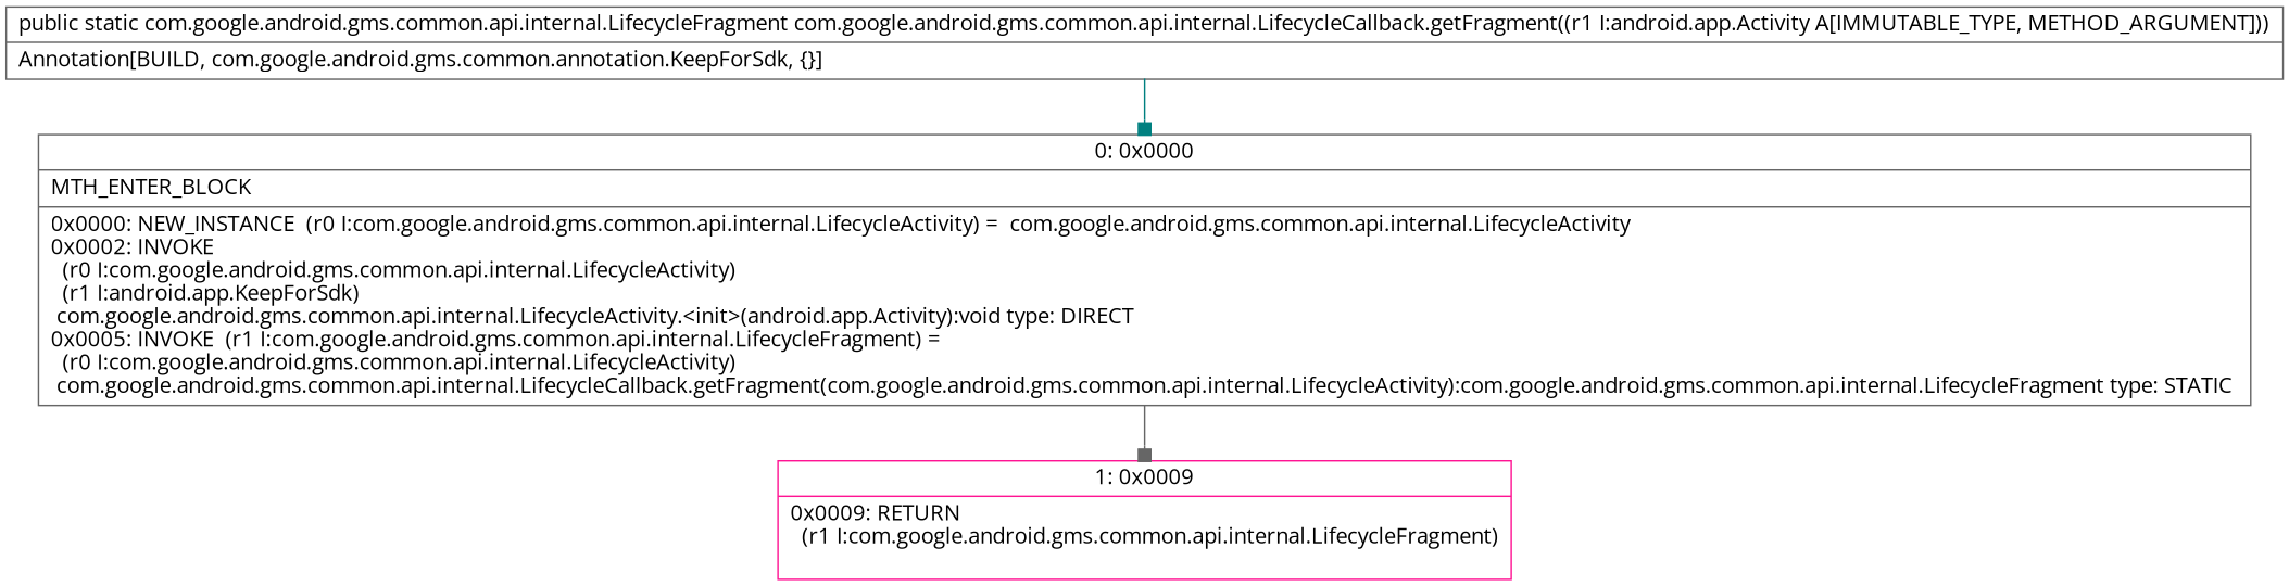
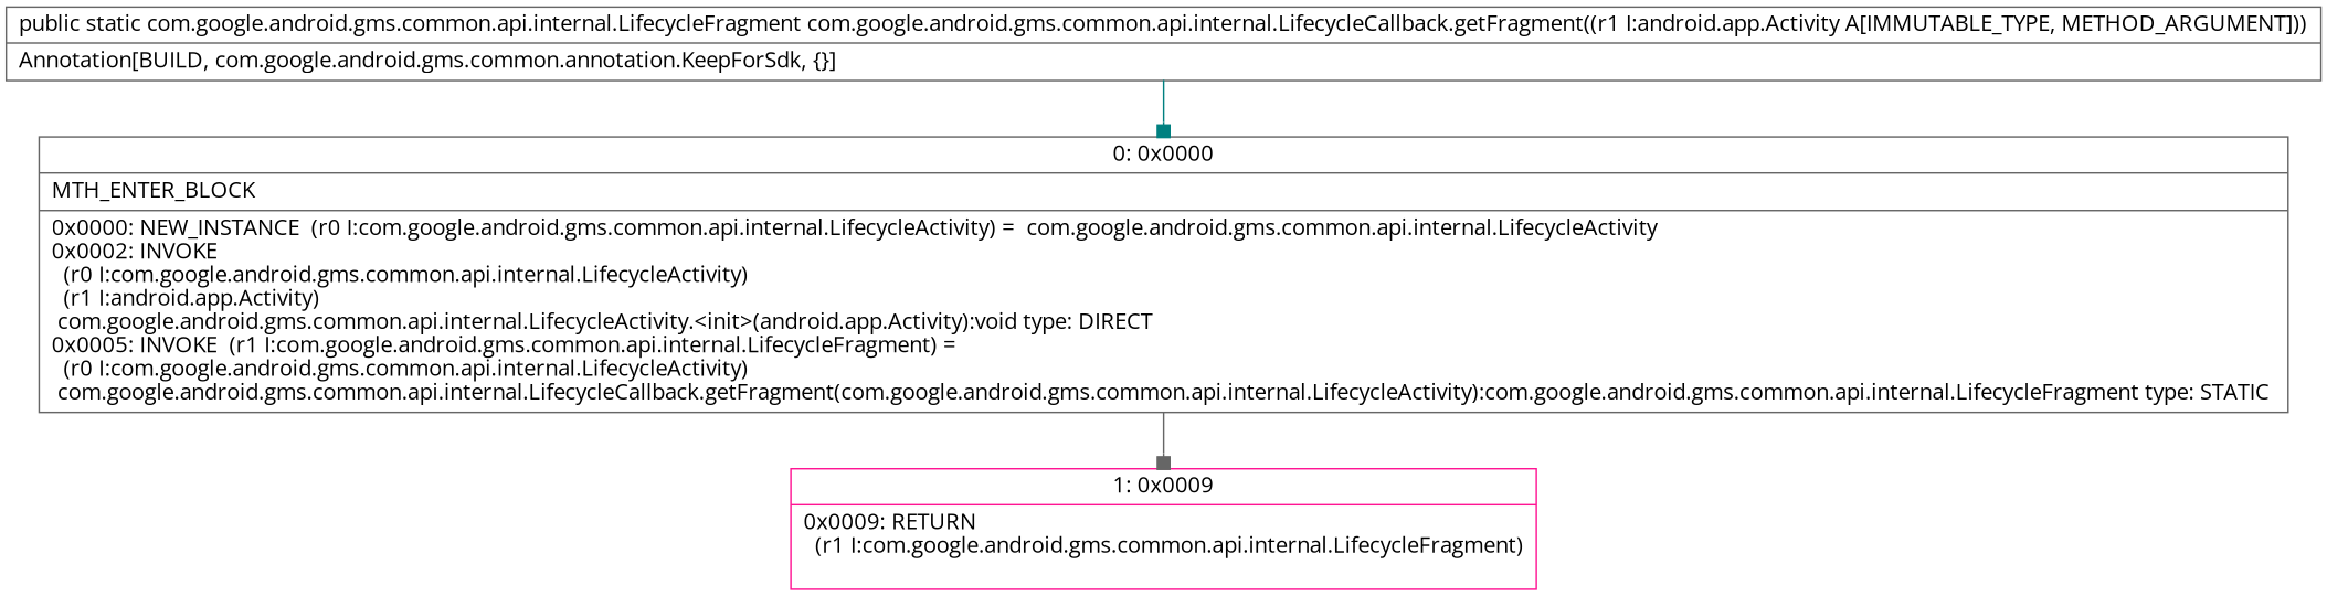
  digraph {
    fontname="Open Sans"
    node [shape=record color=gray40 fontname="Open Sans"]
    edge [arrowhead=box fontname="Open Sans"]
-   n1 [label="{0\:\ 0x0000|MTH_ENTER_BLOCK\l|0x0000: NEW_INSTANCE  (r0 I:com.google.android.gms.common.api.internal.LifecycleActivity) =  com.google.android.gms.common.api.internal.LifecycleActivity \l0x0002: INVOKE  \l  (r0 I:com.google.android.gms.common.api.internal.LifecycleActivity)\l  (r1 I:android.app.KeepForSdk)\l com.google.android.gms.common.api.internal.LifecycleActivity.\<init\>(android.app.Activity):void type: DIRECT \l0x0005: INVOKE  (r1 I:com.google.android.gms.common.api.internal.LifecycleFragment) = \l  (r0 I:com.google.android.gms.common.api.internal.LifecycleActivity)\l com.google.android.gms.common.api.internal.LifecycleCallback.getFragment(com.google.android.gms.common.api.internal.LifecycleActivity):com.google.android.gms.common.api.internal.LifecycleFragment type: STATIC \l}"]
+   n1 [label="{0\:\ 0x0000|MTH_ENTER_BLOCK\l|0x0000: NEW_INSTANCE  (r0 I:com.google.android.gms.common.api.internal.LifecycleActivity) =  com.google.android.gms.common.api.internal.LifecycleActivity \l0x0002: INVOKE  \l  (r0 I:com.google.android.gms.common.api.internal.LifecycleActivity)\l  (r1 I:android.app.Activity)\l com.google.android.gms.common.api.internal.LifecycleActivity.\<init\>(android.app.Activity):void type: DIRECT \l0x0005: INVOKE  (r1 I:com.google.android.gms.common.api.internal.LifecycleFragment) = \l  (r0 I:com.google.android.gms.common.api.internal.LifecycleActivity)\l com.google.android.gms.common.api.internal.LifecycleCallback.getFragment(com.google.android.gms.common.api.internal.LifecycleActivity):com.google.android.gms.common.api.internal.LifecycleFragment type: STATIC \l}"]
    n2 [label="{1\:\ 0x0009|0x0009: RETURN  \l  (r1 I:com.google.android.gms.common.api.internal.LifecycleFragment)\l \l}" color=deeppink]
    n3 [label="{public static com.google.android.gms.common.api.internal.LifecycleFragment com.google.android.gms.common.api.internal.LifecycleCallback.getFragment((r1 I:android.app.Activity A[IMMUTABLE_TYPE, METHOD_ARGUMENT]))  | Annotation[BUILD, com.google.android.gms.common.annotation.KeepForSdk, \{\}]\l}"]
    n1 -> n2 [color=gray40]
    n3 -> n1 [color=teal]
  }
